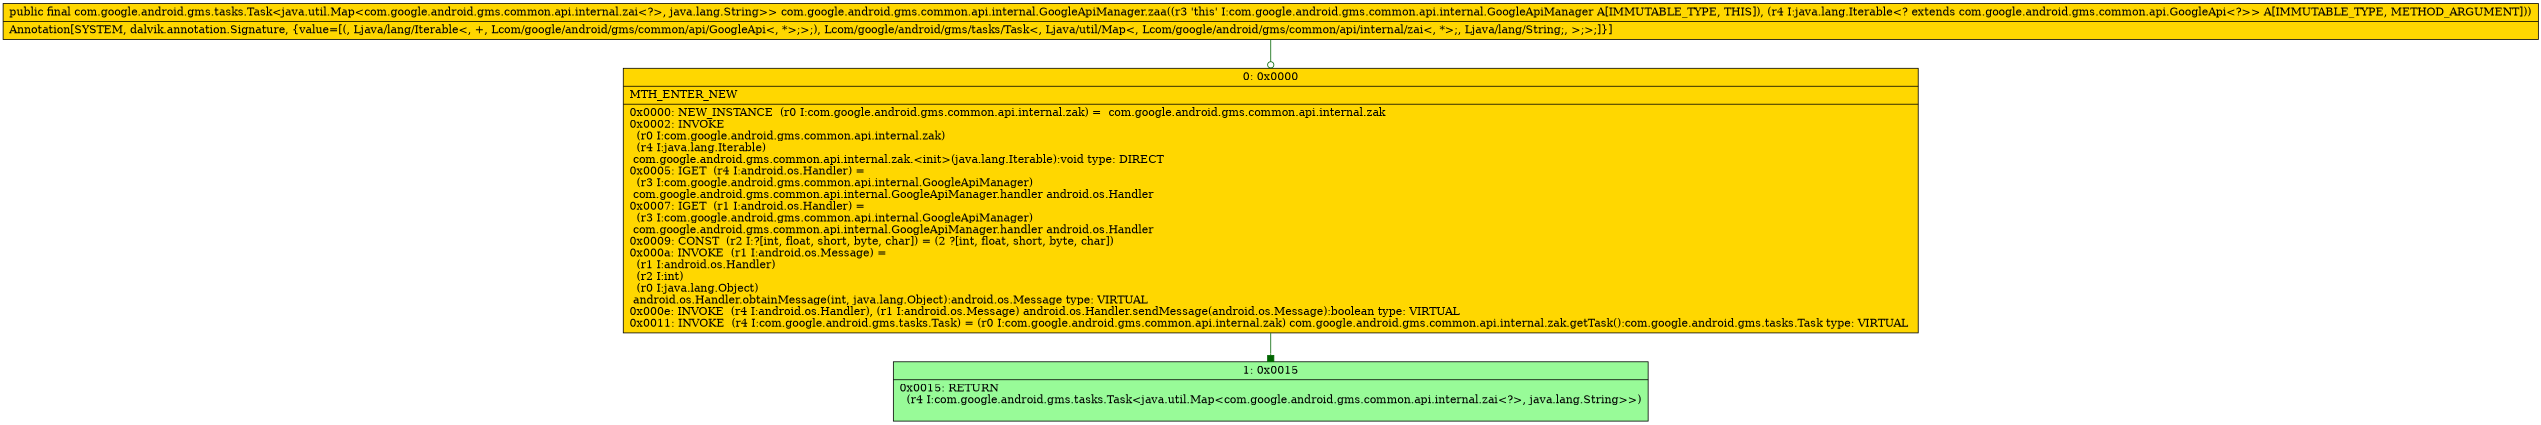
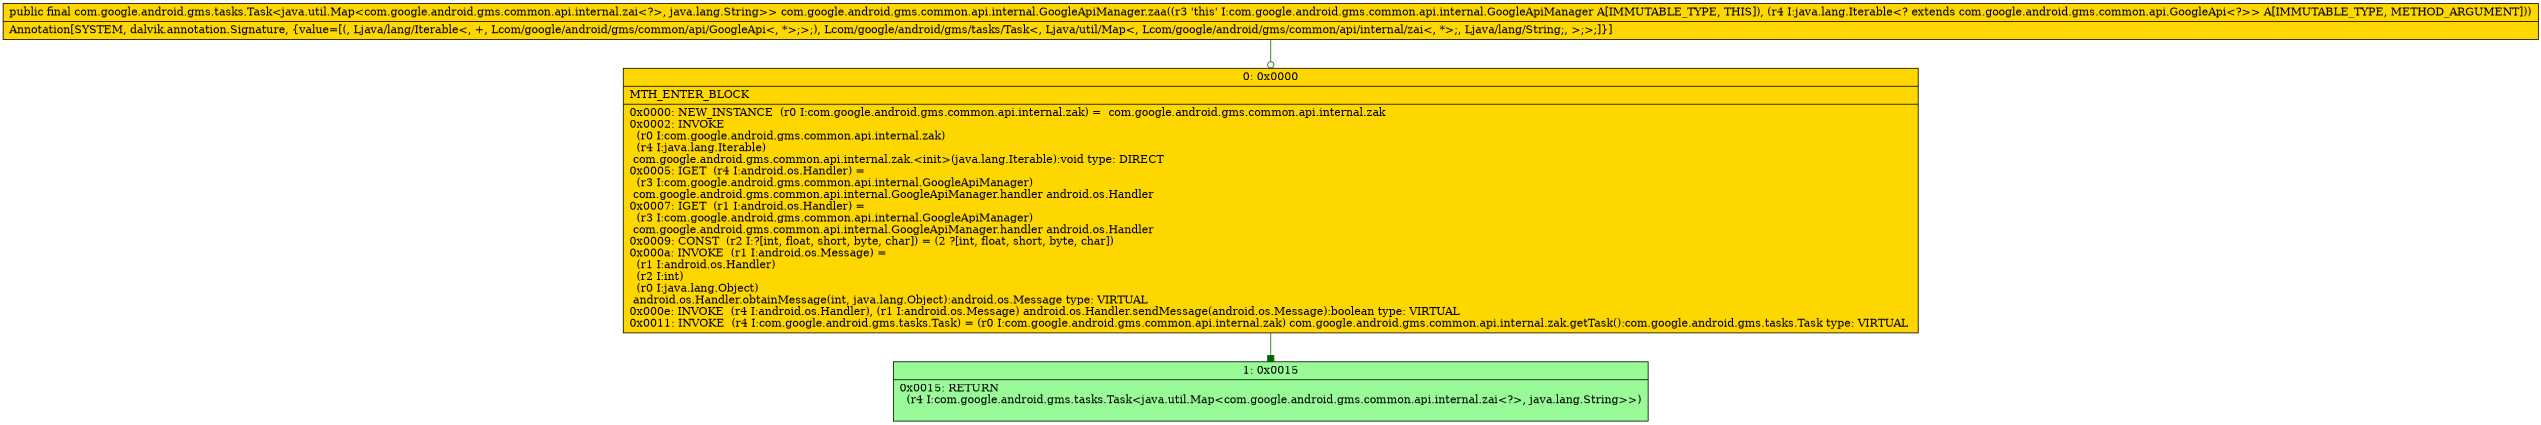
  digraph {
    node [shape=record style=filled fillcolor=gold]
    edge [color=darkgreen]
-   n1 [label="{0\:\ 0x0000|MTH_ENTER_NEW\l|0x0000: NEW_INSTANCE  (r0 I:com.google.android.gms.common.api.internal.zak) =  com.google.android.gms.common.api.internal.zak \l0x0002: INVOKE  \l  (r0 I:com.google.android.gms.common.api.internal.zak)\l  (r4 I:java.lang.Iterable)\l com.google.android.gms.common.api.internal.zak.\<init\>(java.lang.Iterable):void type: DIRECT \l0x0005: IGET  (r4 I:android.os.Handler) = \l  (r3 I:com.google.android.gms.common.api.internal.GoogleApiManager)\l com.google.android.gms.common.api.internal.GoogleApiManager.handler android.os.Handler \l0x0007: IGET  (r1 I:android.os.Handler) = \l  (r3 I:com.google.android.gms.common.api.internal.GoogleApiManager)\l com.google.android.gms.common.api.internal.GoogleApiManager.handler android.os.Handler \l0x0009: CONST  (r2 I:?[int, float, short, byte, char]) = (2 ?[int, float, short, byte, char]) \l0x000a: INVOKE  (r1 I:android.os.Message) = \l  (r1 I:android.os.Handler)\l  (r2 I:int)\l  (r0 I:java.lang.Object)\l android.os.Handler.obtainMessage(int, java.lang.Object):android.os.Message type: VIRTUAL \l0x000e: INVOKE  (r4 I:android.os.Handler), (r1 I:android.os.Message) android.os.Handler.sendMessage(android.os.Message):boolean type: VIRTUAL \l0x0011: INVOKE  (r4 I:com.google.android.gms.tasks.Task) = (r0 I:com.google.android.gms.common.api.internal.zak) com.google.android.gms.common.api.internal.zak.getTask():com.google.android.gms.tasks.Task type: VIRTUAL \l}"]
+   n1 [label="{0\:\ 0x0000|MTH_ENTER_BLOCK\l|0x0000: NEW_INSTANCE  (r0 I:com.google.android.gms.common.api.internal.zak) =  com.google.android.gms.common.api.internal.zak \l0x0002: INVOKE  \l  (r0 I:com.google.android.gms.common.api.internal.zak)\l  (r4 I:java.lang.Iterable)\l com.google.android.gms.common.api.internal.zak.\<init\>(java.lang.Iterable):void type: DIRECT \l0x0005: IGET  (r4 I:android.os.Handler) = \l  (r3 I:com.google.android.gms.common.api.internal.GoogleApiManager)\l com.google.android.gms.common.api.internal.GoogleApiManager.handler android.os.Handler \l0x0007: IGET  (r1 I:android.os.Handler) = \l  (r3 I:com.google.android.gms.common.api.internal.GoogleApiManager)\l com.google.android.gms.common.api.internal.GoogleApiManager.handler android.os.Handler \l0x0009: CONST  (r2 I:?[int, float, short, byte, char]) = (2 ?[int, float, short, byte, char]) \l0x000a: INVOKE  (r1 I:android.os.Message) = \l  (r1 I:android.os.Handler)\l  (r2 I:int)\l  (r0 I:java.lang.Object)\l android.os.Handler.obtainMessage(int, java.lang.Object):android.os.Message type: VIRTUAL \l0x000e: INVOKE  (r4 I:android.os.Handler), (r1 I:android.os.Message) android.os.Handler.sendMessage(android.os.Message):boolean type: VIRTUAL \l0x0011: INVOKE  (r4 I:com.google.android.gms.tasks.Task) = (r0 I:com.google.android.gms.common.api.internal.zak) com.google.android.gms.common.api.internal.zak.getTask():com.google.android.gms.tasks.Task type: VIRTUAL \l}"]
    n2 [label="{1\:\ 0x0015|0x0015: RETURN  \l  (r4 I:com.google.android.gms.tasks.Task\<java.util.Map\<com.google.android.gms.common.api.internal.zai\<?\>, java.lang.String\>\>)\l \l}" fillcolor=palegreen]
    n3 [label="{public final com.google.android.gms.tasks.Task\<java.util.Map\<com.google.android.gms.common.api.internal.zai\<?\>, java.lang.String\>\> com.google.android.gms.common.api.internal.GoogleApiManager.zaa((r3 'this' I:com.google.android.gms.common.api.internal.GoogleApiManager A[IMMUTABLE_TYPE, THIS]), (r4 I:java.lang.Iterable\<? extends com.google.android.gms.common.api.GoogleApi\<?\>\> A[IMMUTABLE_TYPE, METHOD_ARGUMENT]))  | Annotation[SYSTEM, dalvik.annotation.Signature, \{value=[(, Ljava\/lang\/Iterable\<, +, Lcom\/google\/android\/gms\/common\/api\/GoogleApi\<, *\>;\>;), Lcom\/google\/android\/gms\/tasks\/Task\<, Ljava\/util\/Map\<, Lcom\/google\/android\/gms\/common\/api\/internal\/zai\<, *\>;, Ljava\/lang\/String;, \>;\>;]\}]\l}"]
    n1 -> n2 [arrowhead=box]
    n3 -> n1 [arrowhead=odot]
  }
